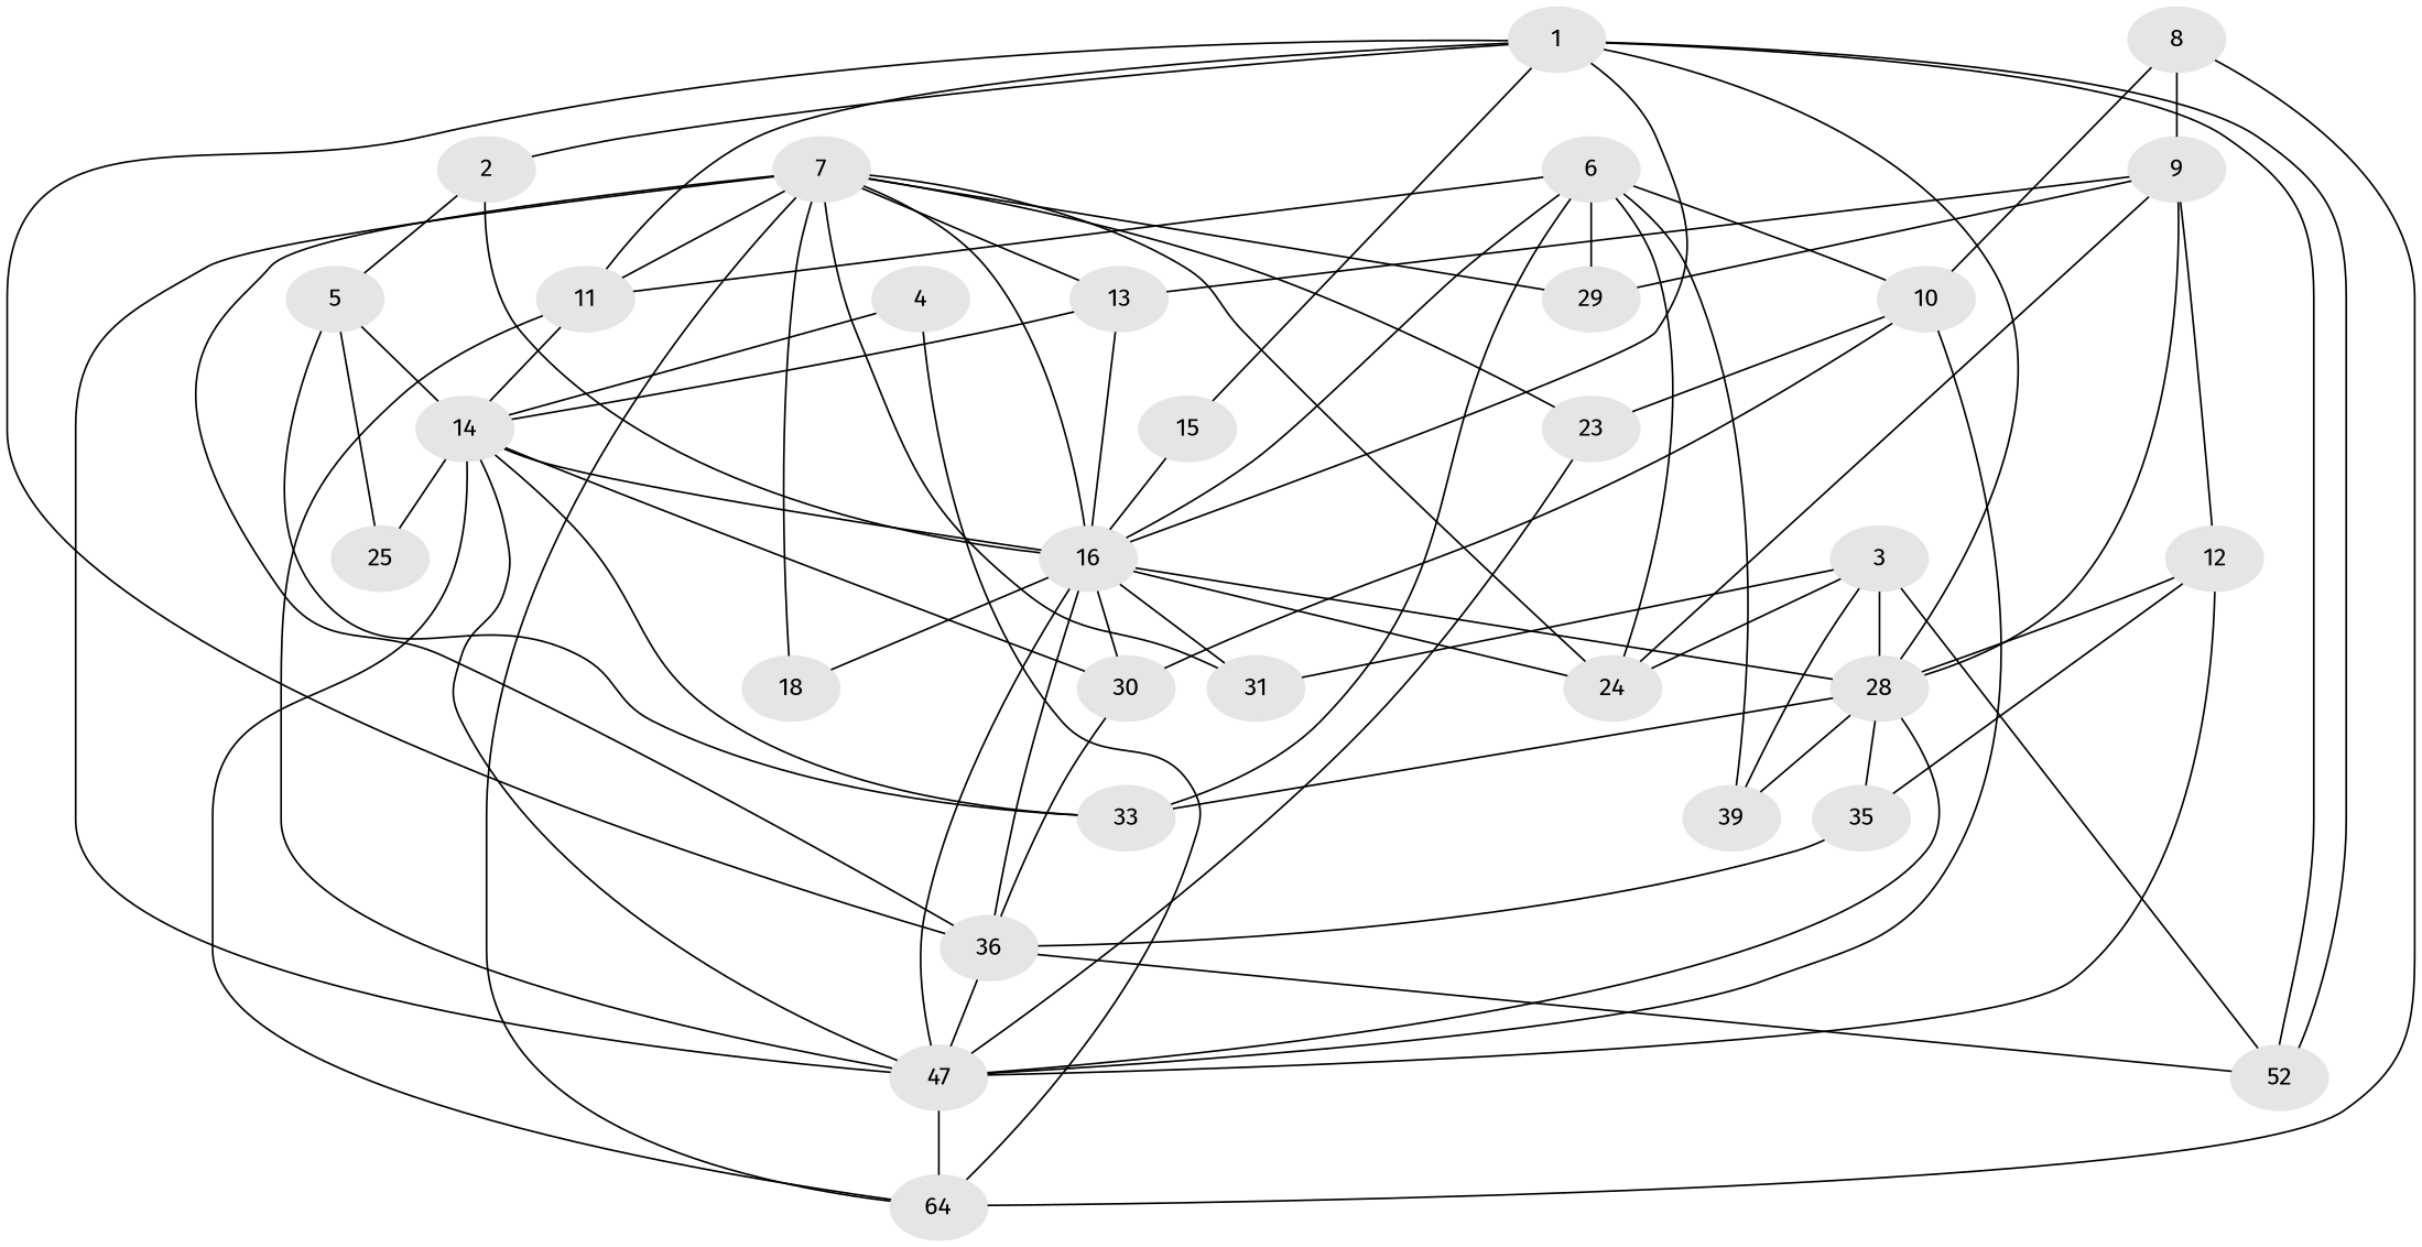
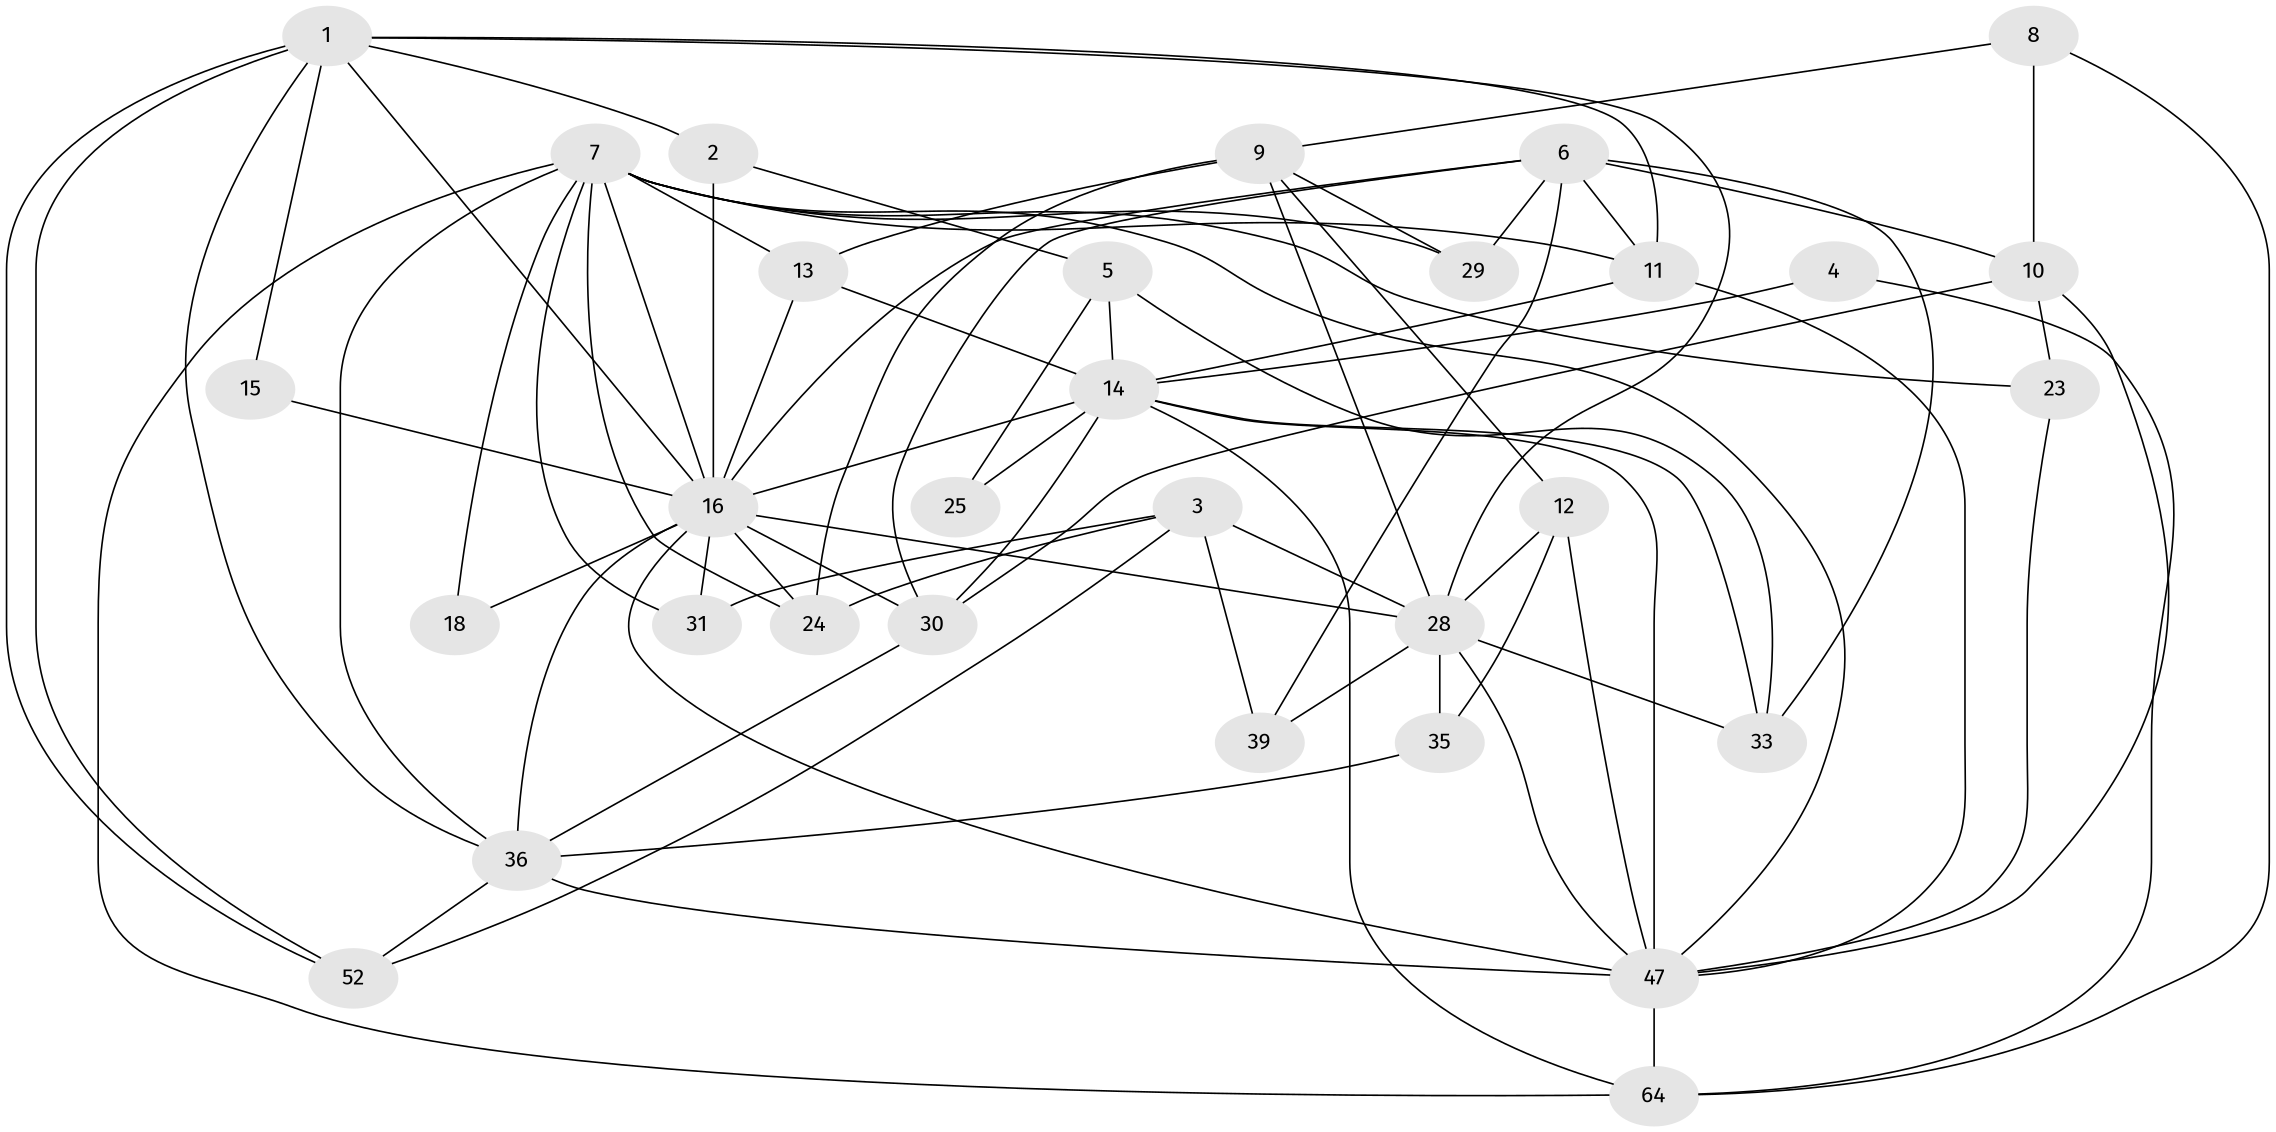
  graph {
    fontname="Fira Sans"
    node [color=gray90 fontname="Fira Sans" style=filled]
    edge [fontname="Fira Sans"]
    1 [super="+22"]
    2 [super="+27"]
    11
    15
    16 [super="+34+26+50"]
    28 [super="+49+61+51"]
    36 [super="+56"]
    52
    5 [super="+59"]
    14 [super="+20+43"]
    47 [super="+63+58"]
    24
    31
    30 [super="+37+62"]
    18
    39
    33 [super="+46"]
    35
    25
    3 [super="+38"]
    64
    4
    6 [super="+17"]
    10 [super="+54"]
    29
    23
    7 [super="+21"]
    13 [super="+60"]
    9 [super="+32"]
    12 [super="+65"]
    8
    1 -- 2
    1 -- 11
    1 -- 15
    1 -- 16
    1 -- 28
    1 -- 36
    1 -- 52
    1 -- 52
    2 -- 16 [weight=3]
    2 -- 5
    11 -- 14
    11 -- 47
    15 -- 16
    16 -- 28
    16 -- 36
    16 -- 47
    16 -- 24
    16 -- 31
    16 -- 30 [weight=4]
    16 -- 18
    28 -- 47
    28 -- 39
    28 -- 33
    28 -- 35
    36 -- 52
    36 -- 47
    5 -- 14
    5 -- 33
    5 -- 25
    14 -- 16
    14 -- 47 [weight=2]
    14 -- 30
    14 -- 33
    14 -- 25
    14 -- 64
    47 -- 64
    30 -- 36
    35 -- 36
    3 -- 28 [weight=2]
    3 -- 52
    3 -- 24
    3 -- 31
    3 -- 39
    4 -- 14
    4 -- 64
    6 -- 11
    6 -- 16
-   6 -- 24
+   6 -- 30
    6 -- 39
    6 -- 33
    6 -- 10
    6 -- 29
    10 -- 47
    10 -- 30
    10 -- 23
    23 -- 47
    7 -- 11
    7 -- 16
    7 -- 36
    7 -- 47
    7 -- 24
    7 -- 31
    7 -- 18
    7 -- 64
    7 -- 29
    7 -- 23
    7 -- 13
    13 -- 16 [weight=3]
    13 -- 14 [weight=3]
    9 -- 28
    9 -- 24
    9 -- 29
    9 -- 13
    9 -- 12
    12 -- 28
    12 -- 47
    12 -- 35
    8 -- 64
    8 -- 10
    8 -- 9
  }
